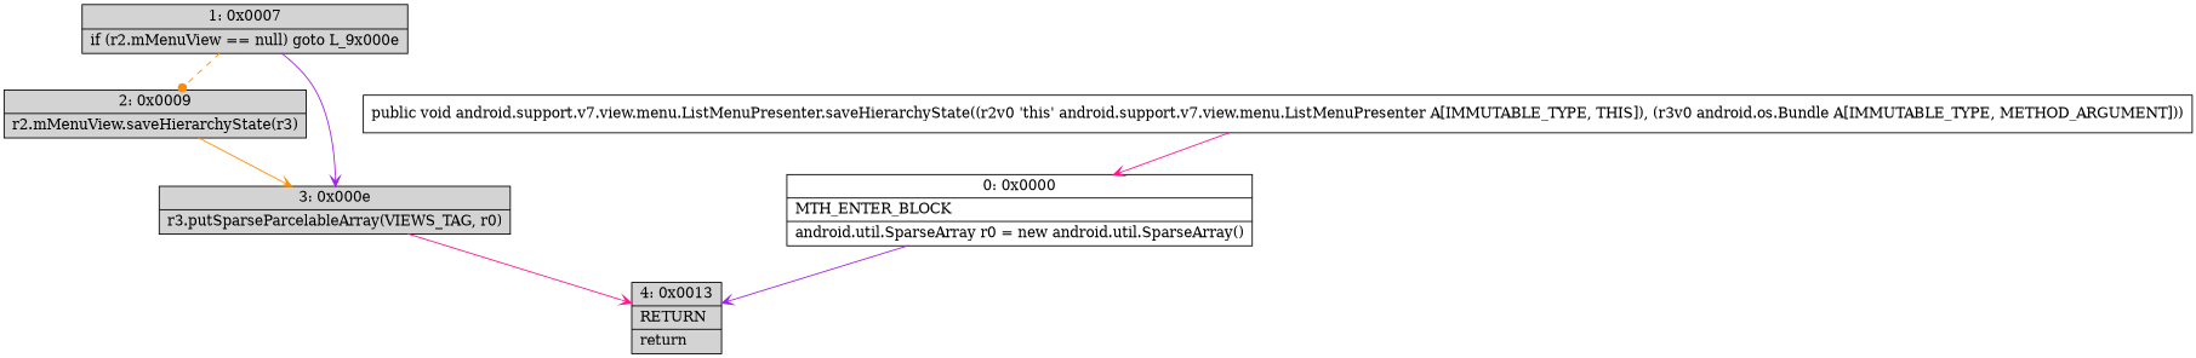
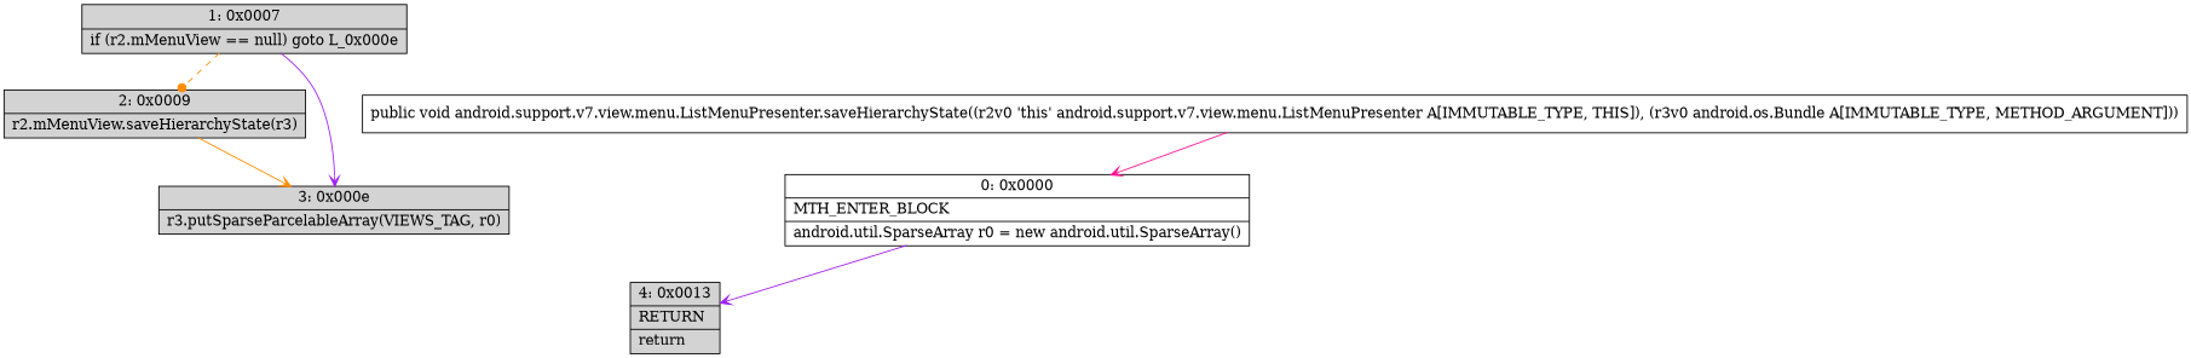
  digraph {
    node [fillcolor=lightgrey shape=record style=filled]
    edge [arrowhead=vee color=purple]
    n1 [fillcolor=white label="{0\:\ 0x0000|MTH_ENTER_BLOCK\l|android.util.SparseArray r0 = new android.util.SparseArray()\l}"]
    n2 [label="{4\:\ 0x0013|RETURN\l|return\l}"]
-   n3 [label="{1\:\ 0x0007|if (r2.mMenuView == null) goto L_9x000e\l}"]
+   n3 [label="{1\:\ 0x0007|if (r2.mMenuView == null) goto L_0x000e\l}"]
    n4 [label="{2\:\ 0x0009|r2.mMenuView.saveHierarchyState(r3)\l}"]
    n5 [label="{3\:\ 0x000e|r3.putSparseParcelableArray(VIEWS_TAG, r0)\l}"]
    n6 [fillcolor=white label="{public void android.support.v7.view.menu.ListMenuPresenter.saveHierarchyState((r2v0 'this' android.support.v7.view.menu.ListMenuPresenter A[IMMUTABLE_TYPE, THIS]), (r3v0 android.os.Bundle A[IMMUTABLE_TYPE, METHOD_ARGUMENT])) }"]
    n1 -> n2
    n3 -> n4 [arrowhead=dot color=darkorange style=dashed]
    n3 -> n5
    n4 -> n5 [color=darkorange]
-   n5 -> n2 [color=deeppink]
    n6 -> n1 [color=deeppink]
  }
